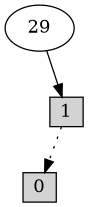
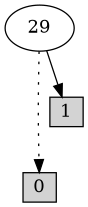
  digraph {
    node [shape=box style=filled]
    n1 [height=0.3 label=0 width=0.3]
    n2 [height=0.3 label=1 width=0.3]
    n3 [label=29 shape="" style=""]
-   n2 -> n1 [style=dotted]
+   n3 -> n1 [style=dotted]
    n3 -> n2 [style=filled]
  }
